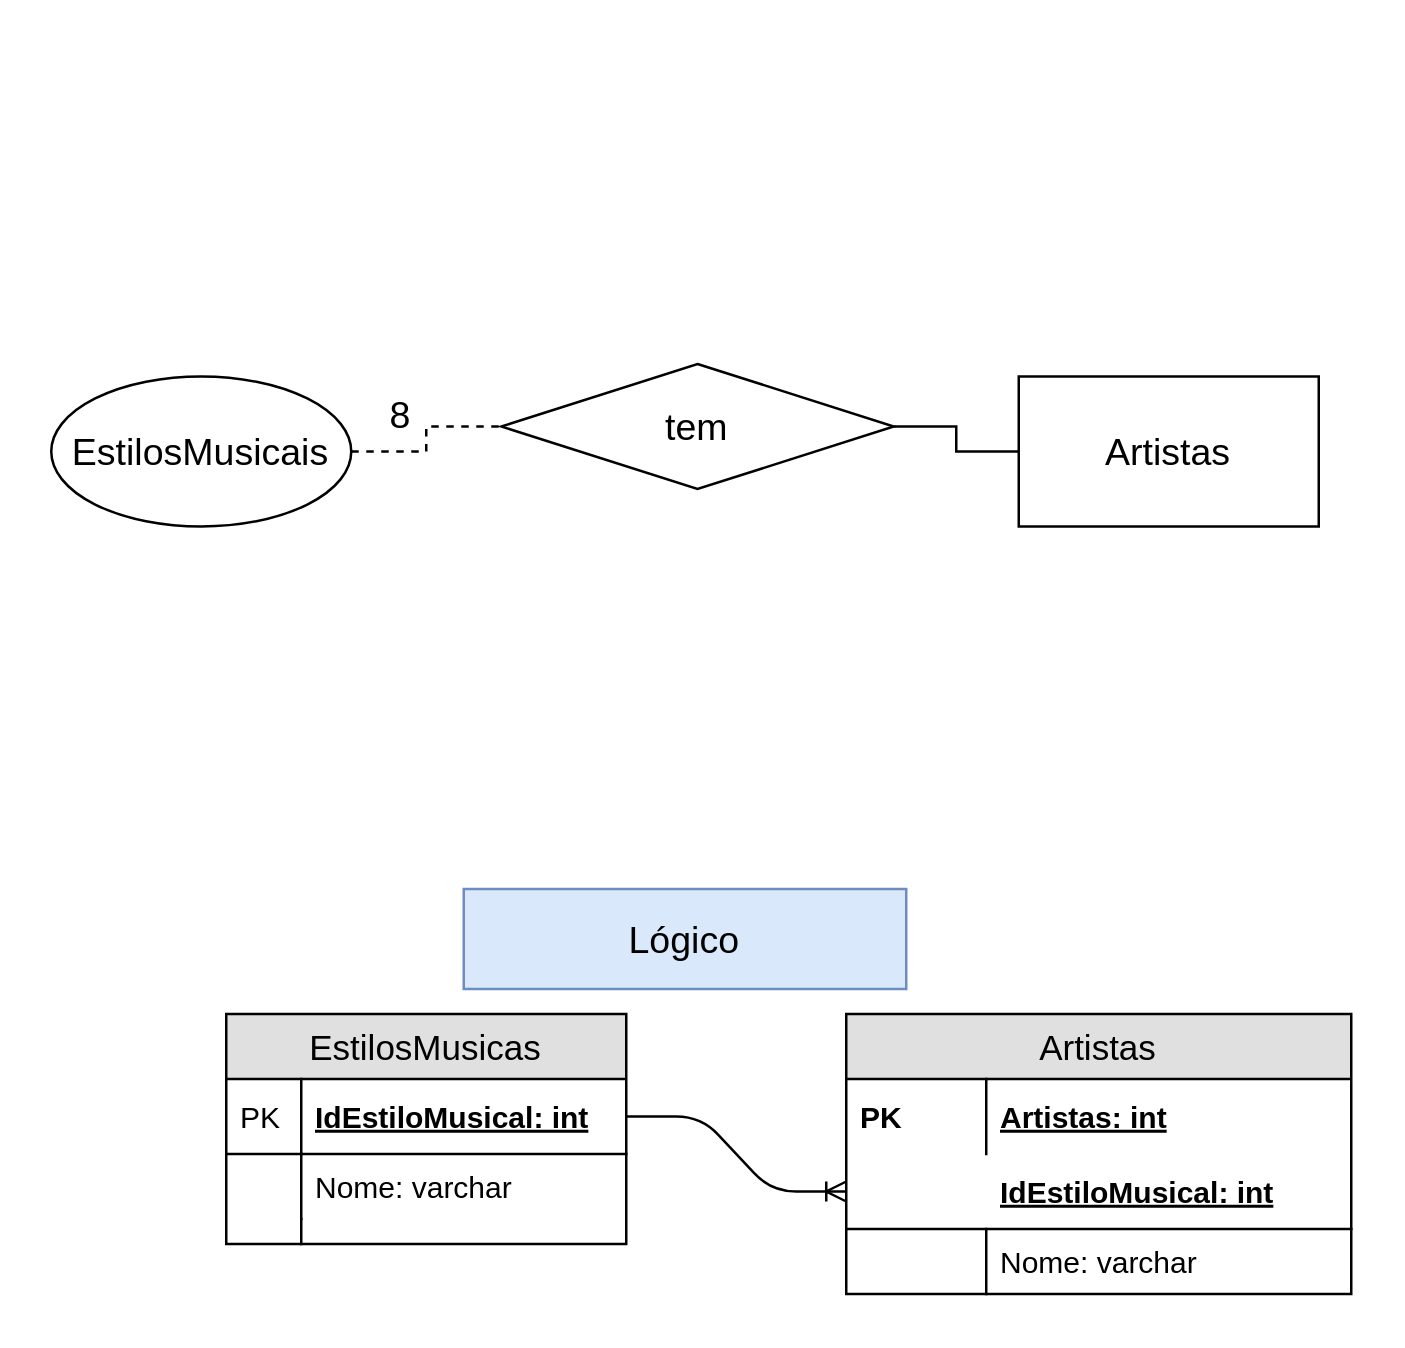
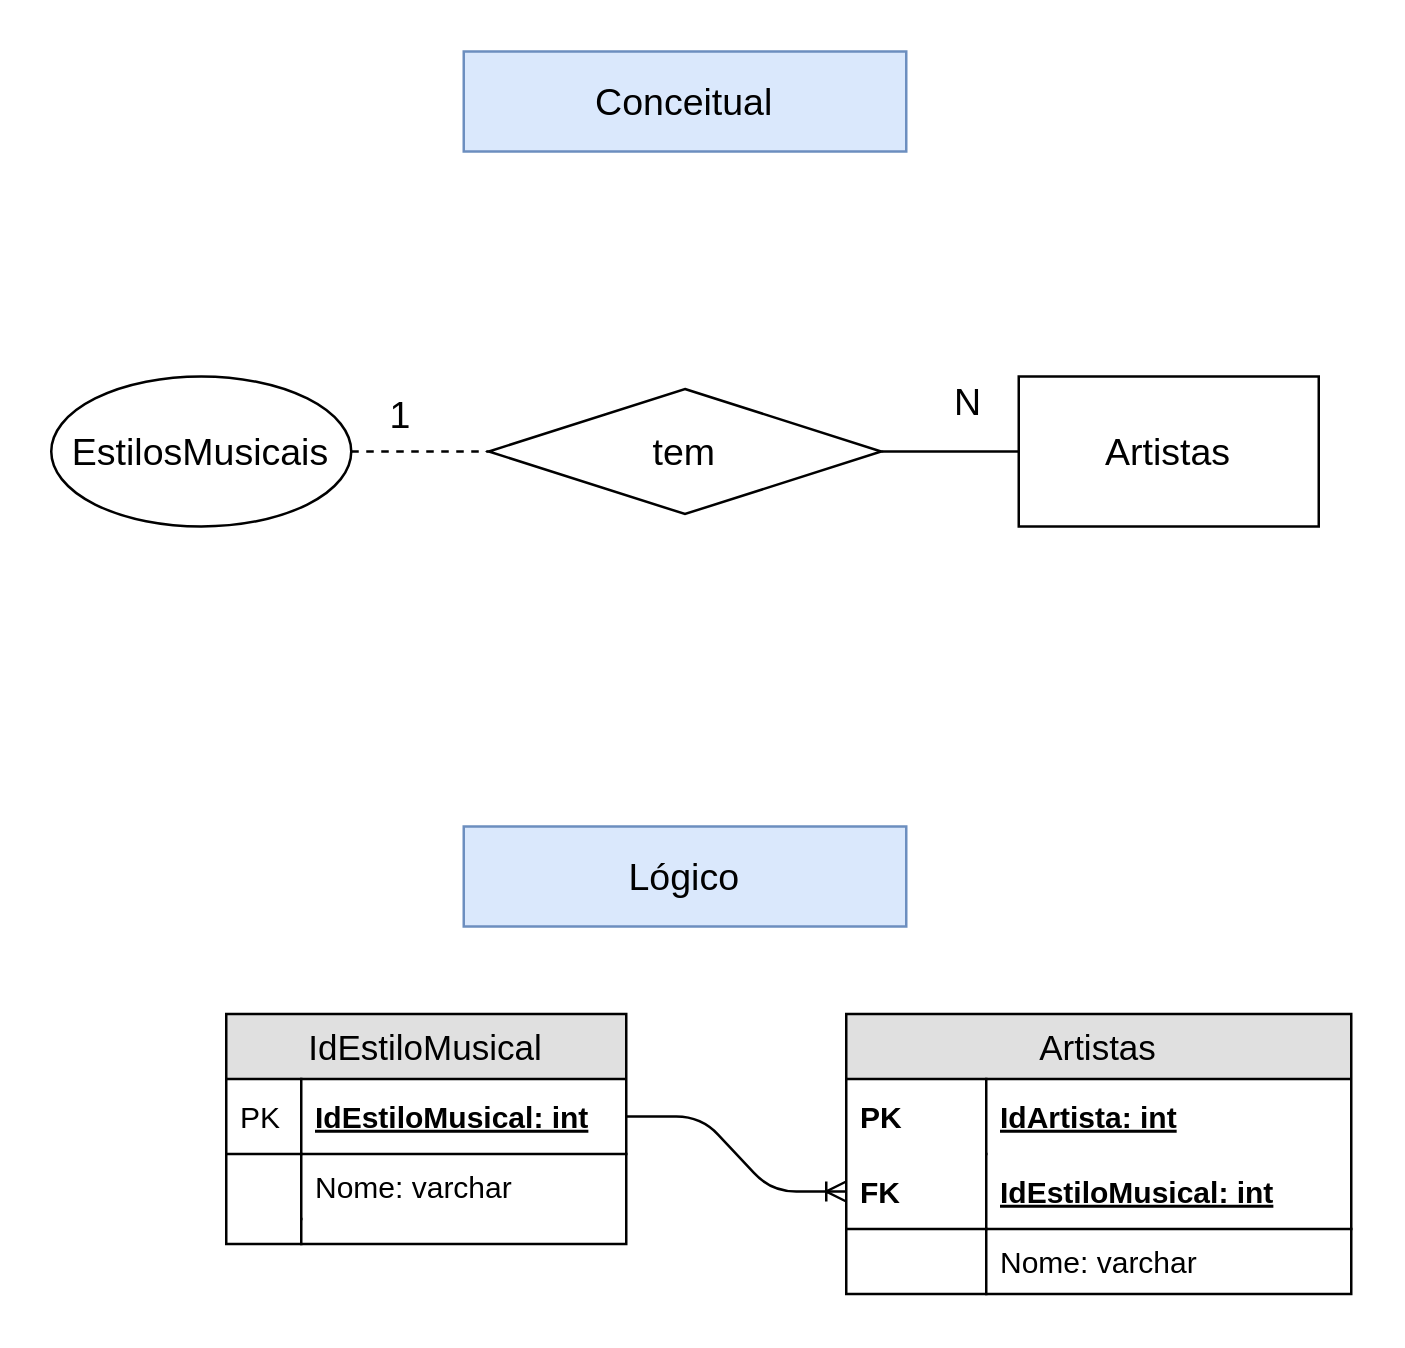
  <mxCell id="0" />
  <mxCell id="1" parent="0" />
- <mxCell id="2" value="EstilosMusicas" style="swimlane;fontStyle=0;childLayout=stackLayout;horizontal=1;startSize=26;fillColor=#e0e0e0;horizontalStack=0;resizeParent=1;resizeParentMax=0;resizeLast=0;collapsible=1;marginBottom=0;swimlaneFillColor=#ffffff;align=center;fontSize=14;" parent="1" vertex="1"><mxGeometry x="90" y="405" width="160" height="92" as="geometry" /></mxCell>
+ <mxCell id="2" value="IdEstiloMusical" style="swimlane;fontStyle=0;childLayout=stackLayout;horizontal=1;startSize=26;fillColor=#e0e0e0;horizontalStack=0;resizeParent=1;resizeParentMax=0;resizeLast=0;collapsible=1;marginBottom=0;swimlaneFillColor=#ffffff;align=center;fontSize=14;" parent="1" vertex="1"><mxGeometry x="90" y="405" width="160" height="92" as="geometry" /></mxCell>
  <mxCell id="3" value="IdEstiloMusical: int" style="shape=partialRectangle;top=0;left=0;right=0;bottom=1;align=left;verticalAlign=middle;fillColor=none;spacingLeft=34;spacingRight=4;overflow=hidden;rotatable=0;points=[[0,0.5],[1,0.5]];portConstraint=eastwest;dropTarget=0;fontStyle=5;fontSize=12;" parent="2" vertex="1"><mxGeometry y="26" width="160" height="30" as="geometry" /></mxCell>
  <mxCell id="4" value="PK" style="shape=partialRectangle;top=0;left=0;bottom=0;fillColor=none;align=left;verticalAlign=middle;spacingLeft=4;spacingRight=4;overflow=hidden;rotatable=0;points=[];portConstraint=eastwest;part=1;fontSize=12;" parent="3" vertex="1" connectable="0"><mxGeometry width="30" height="30" as="geometry" /></mxCell>
  <mxCell id="5" value="Nome: varchar&#10;" style="shape=partialRectangle;top=0;left=0;right=0;bottom=0;align=left;verticalAlign=top;fillColor=none;spacingLeft=34;spacingRight=4;overflow=hidden;rotatable=0;points=[[0,0.5],[1,0.5]];portConstraint=eastwest;dropTarget=0;fontSize=12;" parent="2" vertex="1"><mxGeometry y="56" width="160" height="26" as="geometry" /></mxCell>
  <mxCell id="6" value="" style="shape=partialRectangle;top=0;left=0;bottom=0;fillColor=none;align=left;verticalAlign=top;spacingLeft=4;spacingRight=4;overflow=hidden;rotatable=0;points=[];portConstraint=eastwest;part=1;fontSize=12;" parent="5" vertex="1" connectable="0"><mxGeometry width="30" height="26" as="geometry" /></mxCell>
  <mxCell id="7" value="" style="shape=partialRectangle;top=0;left=0;right=0;bottom=0;align=left;verticalAlign=top;fillColor=none;spacingLeft=34;spacingRight=4;overflow=hidden;rotatable=0;points=[[0,0.5],[1,0.5]];portConstraint=eastwest;dropTarget=0;fontSize=12;" parent="2" vertex="1"><mxGeometry y="82" width="160" height="10" as="geometry" /></mxCell>
  <mxCell id="8" value="" style="shape=partialRectangle;top=0;left=0;bottom=0;fillColor=none;align=left;verticalAlign=top;spacingLeft=4;spacingRight=4;overflow=hidden;rotatable=0;points=[];portConstraint=eastwest;part=1;fontSize=12;" parent="7" vertex="1" connectable="0"><mxGeometry width="30" height="10" as="geometry" /></mxCell>
  <mxCell id="9" value="Artistas" style="swimlane;fontStyle=0;childLayout=stackLayout;horizontal=1;startSize=26;fillColor=#e0e0e0;horizontalStack=0;resizeParent=1;resizeParentMax=0;resizeLast=0;collapsible=1;marginBottom=0;swimlaneFillColor=#ffffff;align=center;fontSize=14;" parent="1" vertex="1"><mxGeometry x="338" y="405" width="202" height="112" as="geometry" /></mxCell>
- <mxCell id="10" value="Artistas: int" style="shape=partialRectangle;top=0;left=0;right=0;bottom=0;align=left;verticalAlign=middle;fillColor=none;spacingLeft=60;spacingRight=4;overflow=hidden;rotatable=0;points=[[0,0.5],[1,0.5]];portConstraint=eastwest;dropTarget=0;fontStyle=5;fontSize=12;" parent="9" vertex="1"><mxGeometry y="26" width="202" height="30" as="geometry" /></mxCell>
+ <mxCell id="10" value="IdArtista: int" style="shape=partialRectangle;top=0;left=0;right=0;bottom=0;align=left;verticalAlign=middle;fillColor=none;spacingLeft=60;spacingRight=4;overflow=hidden;rotatable=0;points=[[0,0.5],[1,0.5]];portConstraint=eastwest;dropTarget=0;fontStyle=5;fontSize=12;" parent="9" vertex="1"><mxGeometry y="26" width="202" height="30" as="geometry" /></mxCell>
  <mxCell id="11" value="PK" style="shape=partialRectangle;fontStyle=1;top=0;left=0;bottom=0;fillColor=none;align=left;verticalAlign=middle;spacingLeft=4;spacingRight=4;overflow=hidden;rotatable=0;points=[];portConstraint=eastwest;part=1;fontSize=12;" parent="10" vertex="1" connectable="0"><mxGeometry width="56" height="30" as="geometry" /></mxCell>
  <mxCell id="12" value="IdEstiloMusical: int" style="shape=partialRectangle;top=0;left=0;right=0;bottom=1;align=left;verticalAlign=middle;fillColor=none;spacingLeft=60;spacingRight=4;overflow=hidden;rotatable=0;points=[[0,0.5],[1,0.5]];portConstraint=eastwest;dropTarget=0;fontStyle=5;fontSize=12;" parent="9" vertex="1"><mxGeometry y="56" width="202" height="30" as="geometry" /></mxCell>
+ <mxCell id="13" value="FK" style="shape=partialRectangle;fontStyle=1;top=0;left=0;bottom=0;fillColor=none;align=left;verticalAlign=middle;spacingLeft=4;spacingRight=4;overflow=hidden;rotatable=0;points=[];portConstraint=eastwest;part=1;fontSize=12;" parent="12" vertex="1" connectable="0"><mxGeometry width="56" height="30" as="geometry" /></mxCell>
  <mxCell id="14" value="Nome: varchar" style="shape=partialRectangle;top=0;left=0;right=0;bottom=0;align=left;verticalAlign=top;fillColor=none;spacingLeft=60;spacingRight=4;overflow=hidden;rotatable=0;points=[[0,0.5],[1,0.5]];portConstraint=eastwest;dropTarget=0;fontSize=12;" parent="9" vertex="1"><mxGeometry y="86" width="202" height="26" as="geometry" /></mxCell>
  <mxCell id="15" value="" style="shape=partialRectangle;top=0;left=0;bottom=0;fillColor=none;align=left;verticalAlign=top;spacingLeft=4;spacingRight=4;overflow=hidden;rotatable=0;points=[];portConstraint=eastwest;part=1;fontSize=12;" parent="14" vertex="1" connectable="0"><mxGeometry width="56" height="26" as="geometry" /></mxCell>
- <mxCell id="16" value="Lógico" style="text;html=1;strokeColor=#6c8ebf;fillColor=#dae8fc;align=center;verticalAlign=middle;whiteSpace=wrap;rounded=0;fontSize=15;" parent="1" vertex="1"><mxGeometry x="185" y="355" width="177" height="40" as="geometry" /></mxCell>
+ <mxCell id="16" value="Lógico" style="text;html=1;strokeColor=#6c8ebf;fillColor=#dae8fc;align=center;verticalAlign=middle;whiteSpace=wrap;rounded=0;fontSize=15;" parent="1" vertex="1"><mxGeometry x="185" y="330" width="177" height="40" as="geometry" /></mxCell>
+ <mxCell id="17" value="Conceitual" style="text;html=1;strokeColor=#6c8ebf;fillColor=#dae8fc;align=center;verticalAlign=middle;whiteSpace=wrap;rounded=0;fontSize=15;" parent="1" vertex="1"><mxGeometry x="185" y="20" width="177" height="40" as="geometry" /></mxCell>
  <mxCell id="18" style="edgeStyle=orthogonalEdgeStyle;rounded=0;orthogonalLoop=1;jettySize=auto;html=1;fontSize=15;endArrow=none;endFill=0;dashed=1;" parent="1" source="19" target="21" edge="1"><mxGeometry relative="1" as="geometry" /></mxCell>
  <mxCell id="19" value="EstilosMusicais" style="ellipse;whiteSpace=wrap;html=1;fontSize=15;" parent="1" vertex="1"><mxGeometry x="20" y="150" width="120" height="60" as="geometry" /></mxCell>
  <mxCell id="20" style="edgeStyle=orthogonalEdgeStyle;rounded=0;orthogonalLoop=1;jettySize=auto;html=1;endArrow=none;endFill=0;fontSize=15;" parent="1" source="21" target="22" edge="1"><mxGeometry relative="1" as="geometry" /></mxCell>
- <mxCell id="21" value="tem" style="rhombus;whiteSpace=wrap;html=1;fontSize=15;" parent="1" vertex="1"><mxGeometry x="200" y="145" width="157" height="50" as="geometry" /></mxCell>
+ <mxCell id="21" value="tem" style="rhombus;whiteSpace=wrap;html=1;fontSize=15;" parent="1" vertex="1"><mxGeometry x="195" y="155" width="157" height="50" as="geometry" /></mxCell>
  <mxCell id="22" value="Artistas" style="rounded=0;whiteSpace=wrap;html=1;fontSize=15;" parent="1" vertex="1"><mxGeometry x="407" y="150" width="120" height="60" as="geometry" /></mxCell>
- <mxCell id="23" value="8" style="text;html=1;strokeColor=none;fillColor=none;align=center;verticalAlign=middle;whiteSpace=wrap;rounded=0;fontSize=15;" parent="1" vertex="1"><mxGeometry x="140" y="155" width="40" height="20" as="geometry" /></mxCell>
+ <mxCell id="23" value="1" style="text;html=1;strokeColor=none;fillColor=none;align=center;verticalAlign=middle;whiteSpace=wrap;rounded=0;fontSize=15;" parent="1" vertex="1"><mxGeometry x="140" y="155" width="40" height="20" as="geometry" /></mxCell>
+ <mxCell id="24" value="N" style="text;html=1;strokeColor=none;fillColor=none;align=center;verticalAlign=middle;whiteSpace=wrap;rounded=0;fontSize=15;" parent="1" vertex="1"><mxGeometry x="367" y="150" width="40" height="20" as="geometry" /></mxCell>
  <mxCell id="25" value="" style="edgeStyle=entityRelationEdgeStyle;fontSize=12;html=1;endArrow=ERoneToMany;exitX=1;exitY=0.5;exitDx=0;exitDy=0;entryX=0;entryY=0.5;entryDx=0;entryDy=0;" edge="1" parent="1" source="3" target="12"><mxGeometry width="100" height="100" relative="1" as="geometry"><mxPoint x="250" y="500" as="sourcePoint" /><mxPoint x="140" y="540" as="targetPoint" /></mxGeometry></mxCell>
